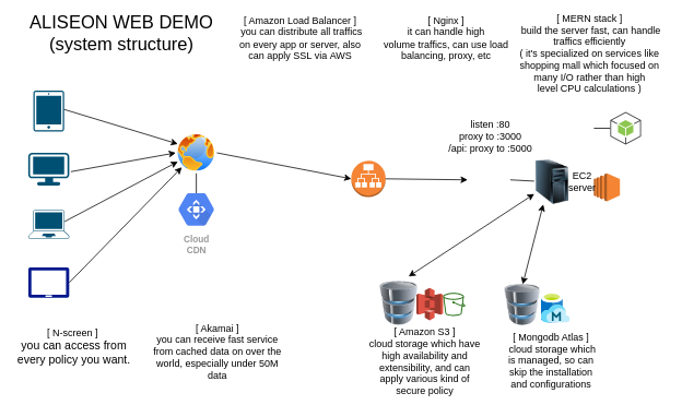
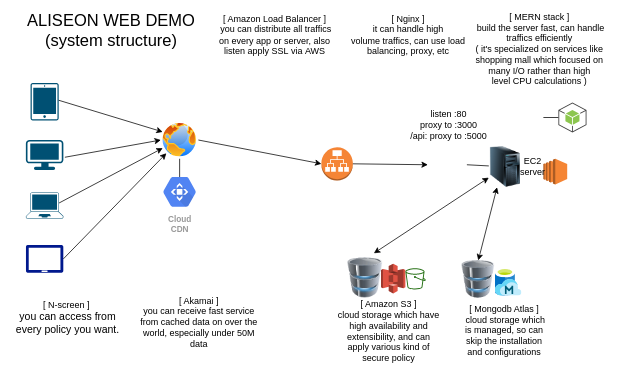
  <mxCell id="0" />
  <mxCell id="1" parent="0" />
  <mxCell id="2" value="" style="points=[[0.13,0.02,0],[0.5,0,0],[0.87,0.02,0],[0.885,0.4,0],[0.985,0.985,0],[0.5,1,0],[0.015,0.985,0],[0.115,0.4,0]];verticalLabelPosition=bottom;html=1;verticalAlign=top;aspect=fixed;align=center;pointerEvents=1;shape=mxgraph.cisco19.laptop;fillColor=#005073;strokeColor=none;" parent="1" vertex="1"><mxGeometry x="34" y="256" width="50" height="35" as="geometry" /></mxCell>
  <mxCell id="3" value="" style="points=[[0.03,0.03,0],[0.5,0,0],[0.97,0.03,0],[1,0.4,0],[0.97,0.745,0],[0.5,1,0],[0.03,0.745,0],[0,0.4,0]];verticalLabelPosition=bottom;html=1;verticalAlign=top;aspect=fixed;align=center;pointerEvents=1;shape=mxgraph.cisco19.workstation;fillColor=#005073;strokeColor=none;" parent="1" vertex="1"><mxGeometry x="34" y="186" width="50" height="40" as="geometry" /></mxCell>
  <mxCell id="4" value="" style="points=[[0.015,0.015,0],[0.985,0.015,0],[0.985,0.985,0],[0.015,0.985,0],[0.25,0,0],[0.5,0,0],[0.75,0,0],[1,0.25,0],[1,0.5,0],[1,0.75,0],[0.75,1,0],[0.5,1,0],[0.25,1,0],[0,0.75,0],[0,0.5,0],[0,0.25,0]];verticalLabelPosition=bottom;html=1;verticalAlign=top;aspect=fixed;align=center;pointerEvents=1;shape=mxgraph.cisco19.handheld;fillColor=#005073;strokeColor=none;" parent="1" vertex="1"><mxGeometry x="40.25" y="110" width="37.5" height="50" as="geometry" /></mxCell>
  <mxCell id="5" value="" style="aspect=fixed;pointerEvents=1;shadow=0;dashed=0;html=1;strokeColor=none;labelPosition=center;verticalLabelPosition=bottom;verticalAlign=top;align=center;fillColor=#00188D;shape=mxgraph.azure.tablet;" parent="1" vertex="1"><mxGeometry x="34" y="326" width="50" height="37" as="geometry" /></mxCell>
  <mxCell id="6" value="" style="aspect=fixed;perimeter=ellipsePerimeter;html=1;align=center;shadow=0;dashed=0;spacingTop=3;image;image=img/lib/active_directory/internet_globe.svg;" parent="1" vertex="1"><mxGeometry x="214" y="161" width="50" height="50" as="geometry" /></mxCell>
  <mxCell id="7" value="" style="shape=image;html=1;verticalAlign=top;verticalLabelPosition=bottom;labelBackgroundColor=#ffffff;imageAspect=0;aspect=fixed;image=https://cdn4.iconfinder.com/data/icons/logos-brands-5/24/nginx-128.png" parent="1" vertex="1"><mxGeometry x="570" y="193" width="52" height="52" as="geometry" /></mxCell>
  <mxCell id="8" value="" style="outlineConnect=0;dashed=0;verticalLabelPosition=bottom;verticalAlign=top;align=center;html=1;shape=mxgraph.aws3.ec2;fillColor=#F58534;gradientColor=none;" parent="1" vertex="1"><mxGeometry x="724" y="211" width="31.75" height="34.25" as="geometry" /></mxCell>
  <mxCell id="9" value="" style="shape=image;html=1;verticalAlign=top;verticalLabelPosition=bottom;labelBackgroundColor=#ffffff;imageAspect=0;aspect=fixed;image=https://cdn4.iconfinder.com/data/icons/logos-3/512/mongodb-2-128.png" parent="1" vertex="1"><mxGeometry x="690" y="353.55" width="43.25" height="43.25" as="geometry" /></mxCell>
  <mxCell id="10" value="" style="aspect=fixed;html=1;points=[];align=center;image;fontSize=12;image=img/lib/mscae/Managed_Databases.svg;" parent="1" vertex="1"><mxGeometry x="660" y="356.42" width="35.25" height="37.5" as="geometry" /></mxCell>
  <mxCell id="11" value="" style="outlineConnect=0;dashed=0;verticalLabelPosition=bottom;verticalAlign=top;align=center;html=1;shape=mxgraph.aws3.s3;fillColor=#E05243;gradientColor=none;" parent="1" vertex="1"><mxGeometry x="507.5" y="351" width="32.5" height="39.5" as="geometry" /></mxCell>
  <mxCell id="12" value="" style="outlineConnect=0;fontColor=#232F3E;gradientColor=none;fillColor=#277116;strokeColor=none;dashed=0;verticalLabelPosition=bottom;verticalAlign=top;align=center;html=1;fontSize=12;fontStyle=0;aspect=fixed;pointerEvents=1;shape=mxgraph.aws4.bucket;rotation=0;" parent="1" vertex="1"><mxGeometry x="540" y="356.92" width="27.24" height="28.33" as="geometry" /></mxCell>
  <mxCell id="13" value="Cloud&#10;CDN" style="html=1;fillColor=#5184F3;strokeColor=none;verticalAlign=top;labelPosition=center;verticalLabelPosition=bottom;align=center;spacingTop=-6;fontSize=11;fontStyle=1;fontColor=#999999;shape=mxgraph.gcp2.hexIcon;prIcon=cloud_cdn" parent="1" vertex="1"><mxGeometry x="206" y="226" width="66" height="58.5" as="geometry" /></mxCell>
  <mxCell id="14" value="[ Akamai ]&lt;br&gt;&lt;font style=&quot;font-size: 12px&quot;&gt;&lt;span style=&quot;font-family: &amp;#34;source sans pro&amp;#34; , sans-serif ; background-color: rgb(255 , 255 , 255)&quot;&gt;you can&amp;nbsp;&lt;/span&gt;&lt;span style=&quot;font-family: &amp;#34;source sans pro&amp;#34; , sans-serif ; background-color: rgb(255 , 255 , 255)&quot;&gt;receive&lt;/span&gt;&lt;span style=&quot;font-family: &amp;#34;source sans pro&amp;#34; , sans-serif ; background-color: rgb(255 , 255 , 255)&quot;&gt;&amp;nbsp;fast service from&amp;nbsp;&lt;/span&gt;&lt;span style=&quot;font-family: &amp;#34;source sans pro&amp;#34; , sans-serif ; background-color: rgb(255 , 255 , 255)&quot;&gt;cached&lt;/span&gt;&lt;span style=&quot;font-family: &amp;#34;source sans pro&amp;#34; , sans-serif ; background-color: rgb(255 , 255 , 255)&quot;&gt;&amp;nbsp;data on over the world, especially under 50M data&lt;/span&gt;&lt;/font&gt;" style="text;html=1;strokeColor=none;fillColor=none;align=center;verticalAlign=middle;whiteSpace=wrap;rounded=0;" parent="1" vertex="1"><mxGeometry x="180" y="395" width="170" height="68" as="geometry" /></mxCell>
  <mxCell id="15" value="" style="endArrow=classic;html=1;exitX=1;exitY=0.5;exitDx=0;exitDy=0;exitPerimeter=0;entryX=0;entryY=0.25;entryDx=0;entryDy=0;" parent="1" target="6" edge="1"><mxGeometry width="50" height="50" relative="1" as="geometry"><mxPoint x="77.75" y="133" as="sourcePoint" /><mxPoint x="164" y="79" as="targetPoint" /></mxGeometry></mxCell>
  <mxCell id="16" value="" style="endArrow=classic;html=1;exitX=1.04;exitY=0.575;exitDx=0;exitDy=0;exitPerimeter=0;entryX=0;entryY=0.5;entryDx=0;entryDy=0;" parent="1" source="3" target="6" edge="1"><mxGeometry width="50" height="50" relative="1" as="geometry"><mxPoint x="104" y="231" as="sourcePoint" /><mxPoint x="154" y="181" as="targetPoint" /></mxGeometry></mxCell>
  <mxCell id="17" value="" style="endArrow=classic;html=1;exitX=0.885;exitY=0.4;exitDx=0;exitDy=0;exitPerimeter=0;entryX=0;entryY=0.75;entryDx=0;entryDy=0;" parent="1" source="2" target="6" edge="1"><mxGeometry width="50" height="50" relative="1" as="geometry"><mxPoint x="84" y="276" as="sourcePoint" /><mxPoint x="134" y="226" as="targetPoint" /></mxGeometry></mxCell>
  <mxCell id="18" value="" style="endArrow=classic;html=1;exitX=1;exitY=0.5;exitDx=0;exitDy=0;exitPerimeter=0;entryX=0;entryY=1;entryDx=0;entryDy=0;" parent="1" source="5" target="6" edge="1"><mxGeometry width="50" height="50" relative="1" as="geometry"><mxPoint x="94" y="341" as="sourcePoint" /><mxPoint x="202" y="196" as="targetPoint" /></mxGeometry></mxCell>
  <mxCell id="19" value="" style="endArrow=none;html=1;exitX=0.5;exitY=0.16;exitDx=0;exitDy=0;exitPerimeter=0;entryX=0.5;entryY=1;entryDx=0;entryDy=0;" parent="1" source="13" target="6" edge="1"><mxGeometry width="50" height="50" relative="1" as="geometry"><mxPoint x="264" y="216" as="sourcePoint" /><mxPoint x="314" y="166" as="targetPoint" /></mxGeometry></mxCell>
  <mxCell id="20" value="" style="endArrow=none;html=1;exitX=1;exitY=0.5;exitDx=0;exitDy=0;" parent="1" source="7" target="40" edge="1"><mxGeometry width="50" height="50" relative="1" as="geometry"><mxPoint x="634" y="221" as="sourcePoint" /><mxPoint x="674" y="176" as="targetPoint" /></mxGeometry></mxCell>
  <mxCell id="21" value="" style="outlineConnect=0;dashed=0;verticalLabelPosition=bottom;verticalAlign=top;align=center;html=1;shape=mxgraph.aws3.application_load_balancer;fillColor=#F58536;gradientColor=none;" parent="1" vertex="1"><mxGeometry x="428" y="195.5" width="42" height="44.5" as="geometry" /></mxCell>
  <mxCell id="22" value="" style="shape=image;html=1;verticalAlign=top;verticalLabelPosition=bottom;labelBackgroundColor=#ffffff;imageAspect=0;aspect=fixed;image=https://cdn2.iconfinder.com/data/icons/whcompare-servers-web-hosting/50/ssl-certificate-128.png" parent="1" vertex="1"><mxGeometry x="454" y="166.5" width="27" height="28" as="geometry" /></mxCell>
  <mxCell id="23" value="" style="shape=image;html=1;verticalAlign=top;verticalLabelPosition=bottom;labelBackgroundColor=#ffffff;imageAspect=0;aspect=fixed;image=https://cdn2.iconfinder.com/data/icons/whcompare-servers-web-hosting/50/ssl-certificate-128.png" parent="1" vertex="1"><mxGeometry x="264" y="241.25" width="28" height="28" as="geometry" /></mxCell>
  <mxCell id="24" value="" style="endArrow=classic;startArrow=classic;html=1;exitX=0.75;exitY=0;exitDx=0;exitDy=0;" parent="1" source="42" target="40" edge="1"><mxGeometry width="50" height="50" relative="1" as="geometry"><mxPoint x="554" y="516" as="sourcePoint" /><mxPoint x="604" y="466" as="targetPoint" /></mxGeometry></mxCell>
  <mxCell id="25" value="" style="endArrow=classic;startArrow=classic;html=1;exitX=0.5;exitY=0;exitDx=0;exitDy=0;entryX=0.25;entryY=1;entryDx=0;entryDy=0;exitPerimeter=0;" parent="1" source="41" target="40" edge="1"><mxGeometry width="50" height="50" relative="1" as="geometry"><mxPoint x="634" y="306" as="sourcePoint" /><mxPoint x="684" y="256" as="targetPoint" /></mxGeometry></mxCell>
  <mxCell id="26" value="" style="endArrow=classic;html=1;exitX=1;exitY=0.5;exitDx=0;exitDy=0;entryX=0;entryY=0.5;entryDx=0;entryDy=0;entryPerimeter=0;" parent="1" source="6" target="21" edge="1"><mxGeometry width="50" height="50" relative="1" as="geometry"><mxPoint x="264" y="191.5" as="sourcePoint" /><mxPoint x="314" y="141.5" as="targetPoint" /></mxGeometry></mxCell>
  <mxCell id="27" value="" style="endArrow=classic;html=1;entryX=0;entryY=0.5;entryDx=0;entryDy=0;exitX=1;exitY=0.5;exitDx=0;exitDy=0;exitPerimeter=0;" parent="1" source="21" target="7" edge="1"><mxGeometry width="50" height="50" relative="1" as="geometry"><mxPoint x="524" y="226" as="sourcePoint" /><mxPoint x="574" y="176" as="targetPoint" /></mxGeometry></mxCell>
  <mxCell id="28" value="[ Amazon S3 ] &lt;br&gt;cloud storage which have high availability and extensibility, and can apply various kind of secure policy" style="text;html=1;strokeColor=none;fillColor=none;align=center;verticalAlign=middle;whiteSpace=wrap;rounded=0;" parent="1" vertex="1"><mxGeometry x="446" y="395" width="144" height="92" as="geometry" /></mxCell>
  <mxCell id="29" value="EC2 server" style="text;html=1;strokeColor=none;fillColor=none;align=center;verticalAlign=middle;whiteSpace=wrap;rounded=0;" parent="1" vertex="1"><mxGeometry x="690" y="211" width="40" height="20" as="geometry" /></mxCell>
  <mxCell id="30" value="listen :80&lt;br&gt;proxy to :3000&lt;br&gt;/api: proxy to :5000" style="text;html=1;strokeColor=none;fillColor=none;align=center;verticalAlign=middle;whiteSpace=wrap;rounded=0;" parent="1" vertex="1"><mxGeometry x="541" y="156" width="114" height="20" as="geometry" /></mxCell>
  <mxCell id="31" value="" style="shape=image;html=1;verticalAlign=top;verticalLabelPosition=bottom;labelBackgroundColor=#ffffff;imageAspect=0;aspect=fixed;image=https://cdn0.iconfinder.com/data/icons/logos-brands-in-colors/128/react_color-128.png" parent="1" vertex="1"><mxGeometry x="684" y="136" width="40" height="40" as="geometry" /></mxCell>
  <mxCell id="32" value="" style="outlineConnect=0;dashed=0;verticalLabelPosition=bottom;verticalAlign=top;align=center;html=1;shape=mxgraph.aws3.android;fillColor=#8CC64F;gradientColor=none;" parent="1" vertex="1"><mxGeometry x="744" y="136" width="37.5" height="40" as="geometry" /></mxCell>
  <mxCell id="33" value="" style="endArrow=none;html=1;exitX=1;exitY=0.5;exitDx=0;exitDy=0;entryX=0;entryY=0.5;entryDx=0;entryDy=0;entryPerimeter=0;" parent="1" source="31" target="32" edge="1"><mxGeometry width="50" height="50" relative="1" as="geometry"><mxPoint x="404" y="416" as="sourcePoint" /><mxPoint x="454" y="366" as="targetPoint" /></mxGeometry></mxCell>
  <mxCell id="34" value="[ N-screen ]&amp;nbsp;&lt;br&gt;&lt;span style=&quot;font-family: &amp;#34;source sans pro&amp;#34; , sans-serif ; font-size: 14px ; background-color: rgb(255 , 255 , 255)&quot;&gt;you can access from every&amp;nbsp;&lt;/span&gt;&lt;span style=&quot;font-family: &amp;#34;source sans pro&amp;#34; , sans-serif ; font-size: 14px ; background-color: rgb(255 , 255 , 255)&quot;&gt;policy&lt;/span&gt;&lt;span style=&quot;font-family: &amp;#34;source sans pro&amp;#34; , sans-serif ; font-size: 14px ; background-color: rgb(255 , 255 , 255)&quot;&gt;&amp;nbsp;you want.&lt;/span&gt;" style="text;html=1;strokeColor=none;fillColor=none;align=center;verticalAlign=middle;whiteSpace=wrap;rounded=0;" parent="1" vertex="1"><mxGeometry x="20" y="402" width="140" height="42" as="geometry" /></mxCell>
  <mxCell id="35" value="[ Mongodb Atlas ]&lt;br&gt;&amp;nbsp;cloud storage which is managed, so can skip the installation and configurations" style="text;html=1;strokeColor=none;fillColor=none;align=center;verticalAlign=middle;whiteSpace=wrap;rounded=0;" parent="1" vertex="1"><mxGeometry x="610.94" y="395" width="121.62" height="90" as="geometry" /></mxCell>
- <mxCell id="36" value="[ Amazon Load Balancer ]&lt;br&gt;&lt;font style=&quot;font-size: 12px&quot;&gt;&amp;nbsp;&lt;span style=&quot;font-family: &amp;#34;source sans pro&amp;#34; , sans-serif ; background-color: rgb(255 , 255 , 255)&quot;&gt;you can distribute all traffics on every app or server, also can apply&amp;nbsp;SSL&lt;/span&gt;&lt;span style=&quot;font-family: &amp;#34;source sans pro&amp;#34; , sans-serif ; background-color: rgb(255 , 255 , 255)&quot;&gt;&amp;nbsp;via&amp;nbsp;AWS&lt;/span&gt;&lt;/font&gt;" style="text;html=1;strokeColor=none;fillColor=none;align=center;verticalAlign=middle;whiteSpace=wrap;rounded=0;" parent="1" vertex="1"><mxGeometry x="286" y="20" width="160" height="51" as="geometry" /></mxCell>
+ <mxCell id="36" value="[ Amazon Load Balancer ]&lt;br&gt;&lt;font style=&quot;font-size: 12px&quot;&gt;&amp;nbsp;&lt;span style=&quot;font-family: &amp;#34;source sans pro&amp;#34; , sans-serif ; background-color: rgb(255 , 255 , 255)&quot;&gt;you can distribute all traffics on every app or server, also listen apply&amp;nbsp;SSL&lt;/span&gt;&lt;span style=&quot;font-family: &amp;#34;source sans pro&amp;#34; , sans-serif ; background-color: rgb(255 , 255 , 255)&quot;&gt;&amp;nbsp;via&amp;nbsp;AWS&lt;/span&gt;&lt;/font&gt;" style="text;html=1;strokeColor=none;fillColor=none;align=center;verticalAlign=middle;whiteSpace=wrap;rounded=0;" parent="1" vertex="1"><mxGeometry x="286" y="20" width="160" height="51" as="geometry" /></mxCell>
  <mxCell id="37" value="[ MERN stack ]&lt;br&gt;&amp;nbsp;&lt;font style=&quot;font-size: 12px ; background-color: rgb(255 , 255 , 255)&quot;&gt;&lt;span style=&quot;font-family: &amp;#34;source sans pro&amp;#34; , sans-serif&quot;&gt;build the server fast, can handle traffics efficiently&lt;/span&gt;&lt;br style=&quot;font-family: &amp;#34;source sans pro&amp;#34; , sans-serif&quot;&gt;&lt;span class=&quot;hiddenGrammarError&quot; style=&quot;cursor: pointer ; font-family: &amp;#34;source sans pro&amp;#34; , sans-serif&quot;&gt;(&amp;nbsp;&lt;/span&gt;&lt;span style=&quot;font-family: &amp;#34;source sans pro&amp;#34; , sans-serif&quot;&gt;it's specialized on services like shopping mall which focused on many I/O rather than high level&amp;nbsp;&lt;/span&gt;&lt;span class=&quot;hiddenSpellError&quot; style=&quot;cursor: pointer ; font-family: &amp;#34;source sans pro&amp;#34; , sans-serif&quot;&gt;CPU&lt;/span&gt;&lt;span style=&quot;font-family: &amp;#34;source sans pro&amp;#34; , sans-serif&quot;&gt;&amp;nbsp;calculations&lt;/span&gt;&lt;span class=&quot;hiddenGrammarError&quot; style=&quot;cursor: pointer ; font-family: &amp;#34;source sans pro&amp;#34; , sans-serif&quot;&gt;&amp;nbsp;)&lt;/span&gt;&lt;/font&gt;" style="text;html=1;strokeColor=none;fillColor=none;align=center;verticalAlign=middle;whiteSpace=wrap;rounded=0;" parent="1" vertex="1"><mxGeometry x="628" y="20" width="182" height="90" as="geometry" /></mxCell>
  <mxCell id="38" value="[ Nginx ]&lt;br&gt;&lt;font style=&quot;font-size: 12px&quot;&gt;&lt;span style=&quot;font-family: &amp;#34;source sans pro&amp;#34; , sans-serif ; background-color: rgb(255 , 255 , 255)&quot;&gt;it can handle high volume&amp;nbsp;&lt;/span&gt;&lt;span style=&quot;font-family: &amp;#34;source sans pro&amp;#34; , sans-serif ; background-color: rgb(255 , 255 , 255)&quot;&gt;traffics&lt;/span&gt;&lt;span style=&quot;font-family: &amp;#34;source sans pro&amp;#34; , sans-serif ; background-color: rgb(255 , 255 , 255)&quot;&gt;, can use load balancing, proxy, etc&lt;/span&gt;&lt;/font&gt;" style="text;html=1;strokeColor=none;fillColor=none;align=center;verticalAlign=middle;whiteSpace=wrap;rounded=0;" parent="1" vertex="1"><mxGeometry x="463.5" y="20" width="160" height="51" as="geometry" /></mxCell>
  <mxCell id="39" value="&lt;span style=&quot;font-size: 22px&quot;&gt;ALISEON WEB DEMO&lt;br&gt;(system structure)&lt;br&gt;&lt;/span&gt;" style="text;html=1;strokeColor=none;fillColor=none;align=center;verticalAlign=middle;whiteSpace=wrap;rounded=0;" parent="1" vertex="1"><mxGeometry x="26.25" y="20" width="243.75" height="40" as="geometry" /></mxCell>
  <mxCell id="40" value="" style="image;html=1;image=img/lib/clip_art/computers/Server_Tower_128x128.png" vertex="1" parent="1"><mxGeometry x="651.25" y="194.5" width="44" height="54.5" as="geometry" /></mxCell>
  <mxCell id="41" value="" style="image;html=1;image=img/lib/clip_art/computers/Database_128x128.png" vertex="1" parent="1"><mxGeometry x="610.94" y="346.5" width="52.56" height="50.3" as="geometry" /></mxCell>
  <mxCell id="42" value="" style="image;html=1;image=img/lib/clip_art/computers/Database_128x128.png" vertex="1" parent="1"><mxGeometry x="463.5" y="337" width="46" height="65" as="geometry" /></mxCell>
